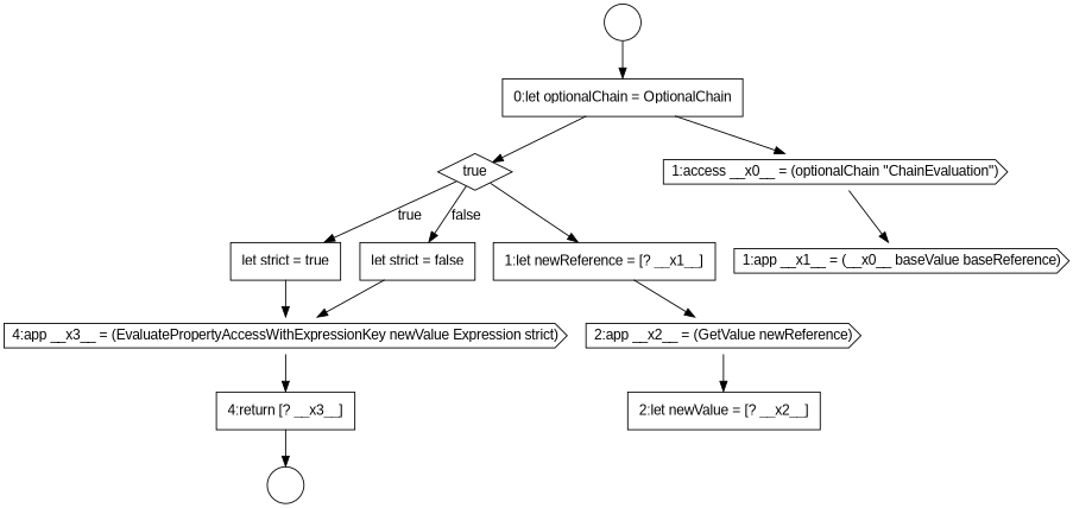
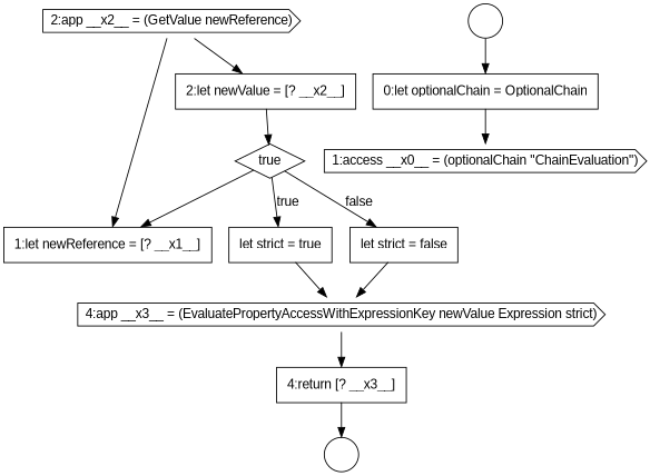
  digraph {
    fontname="Liberation Sans"
    node [color=black fillcolor=white fontname="Liberation Sans" shape=none style=filled]
    edge [color=black fontname="Liberation Sans"]
    n1 [label=<<font color="black">     <table border="0" cellborder="1" cellspacing="0" cellpadding="10">       <tr><td align="left">4:return [? __x3__]</td></tr>     </table>   </font>> margin=0]
    n2 [label=" " shape=circle]
    n3 [label=<<font color="black">true</font>> shape=diamond]
    n4 [label=<<font color="black">     <table border="0" cellborder="1" cellspacing="0" cellpadding="10">       <tr><td align="left">let strict = true</td></tr>     </table>   </font>> margin=0]
    n5 [label=<<font color="black">     <table border="0" cellborder="1" cellspacing="0" cellpadding="10">       <tr><td align="left">let strict = false</td></tr>     </table>   </font>> margin=0]
    n6 [label=<<font color="black">     <table border="0" cellborder="1" cellspacing="0" cellpadding="10">       <tr><td align="left">1:let newReference = [? __x1__]</td></tr>     </table>   </font>> margin=0]
    n7 [label=<<font color="black">4:app __x3__ = (EvaluatePropertyAccessWithExpressionKey newValue Expression strict)</font>> shape=cds]
-   n8 [label=<<font color="black">1:app __x1__ = (__x0__ baseValue baseReference)</font>> shape=cds]
    n9 [label=<<font color="black">2:app __x2__ = (GetValue newReference)</font>> shape=cds]
    n10 [label=<<font color="black">     <table border="0" cellborder="1" cellspacing="0" cellpadding="10">       <tr><td align="left">2:let newValue = [? __x2__]</td></tr>     </table>   </font>> margin=0]
    n11 [label=<<font color="black">     <table border="0" cellborder="1" cellspacing="0" cellpadding="10">       <tr><td align="left">0:let optionalChain = OptionalChain</td></tr>     </table>   </font>> margin=0]
    n12 [label=<<font color="black">1:access __x0__ = (optionalChain &quot;ChainEvaluation&quot;)</font>> shape=cds]
    n13 [label=" " shape=circle]
    n1 -> n2
    n3 -> n4 [label=<<font color="black">true</font>>]
    n3 -> n5 [label=<<font color="black">false</font>>]
    n3 -> n6
    n4 -> n7
    n5 -> n7
-   n6 -> n9
+   n9 -> n6
    n7 -> n1
    n9 -> n10
-   n11 -> n3
+   n10 -> n3
    n11 -> n12
-   n12 -> n8
    n13 -> n11
  }
